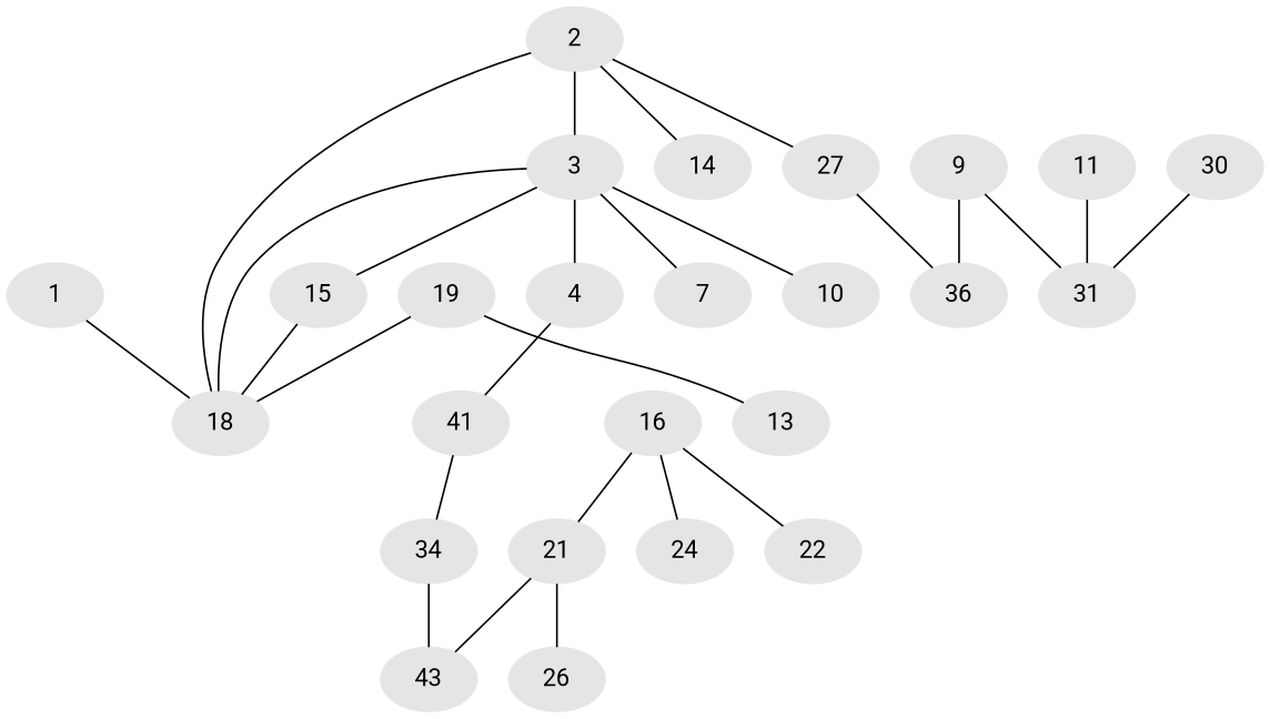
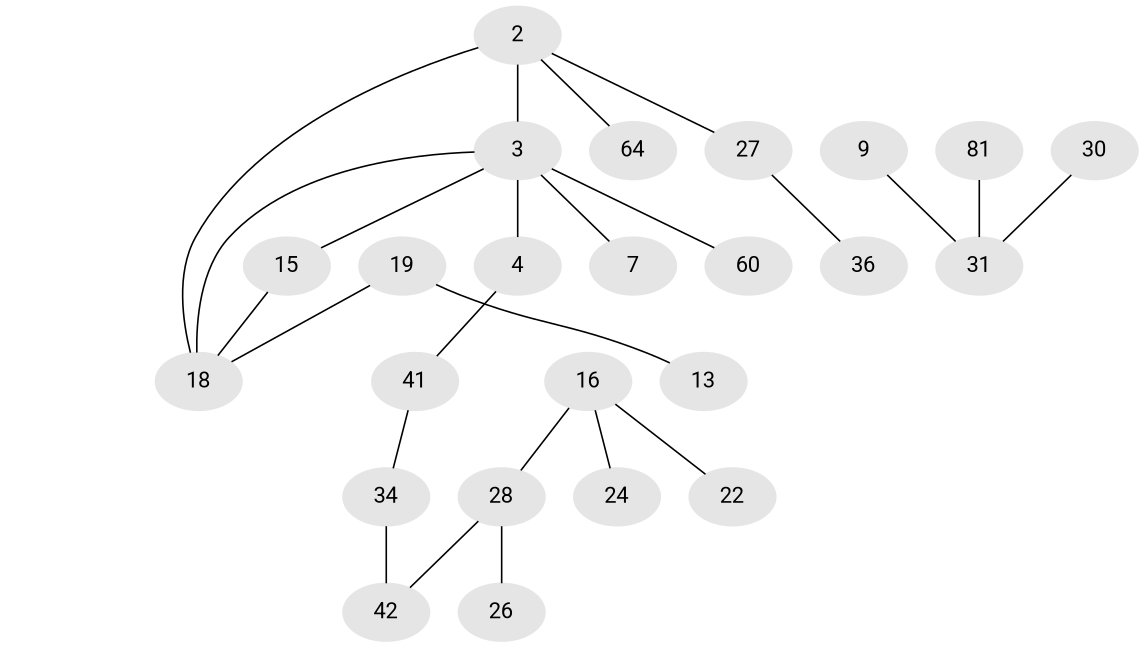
  graph {
    fontname=Roboto
    node [color=gray90 fontname=Roboto style=filled]
    edge [fontname=Roboto weight=1.0]
-   1
    18
    2
    3
-   14
+   14 [label=64]
    27
    4
    7
-   10
+   10 [label=60]
    15
    36
    41
    34
    9
    31
-   11
+   11 [label=81]
    n17 [label=19]
    13
-   42 [label=43]
+   42
    n20 [label=24]
    16
-   21
+   21 [label=28]
    22
    26
    30
-   1 -- 18
    2 -- 18
    2 -- 3 [weight=2.0]
    2 -- 14
    2 -- 27
    3 -- 18
    3 -- 4
    3 -- 7
    3 -- 10
    3 -- 15
    27 -- 36
    4 -- 41
    15 -- 18
    41 -- 34
    34 -- 42
-   9 -- 36
    9 -- 31
    11 -- 31
    n17 -- 18
    n17 -- 13
    16 -- n20
    16 -- 21
    16 -- 22
    21 -- 42
    21 -- 26
    30 -- 31
  }
